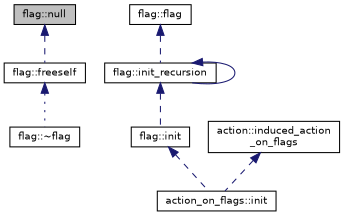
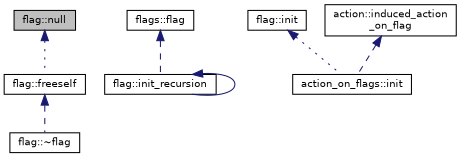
  digraph {
    rankdir=TB
    node [color=black fillcolor=white fontname=Helvetica fontsize=10 shape=record style=filled]
    edge [color=midnightblue dir=back fontname=Helvetica fontsize=10 labelfontname=Helvetica labelfontsize=10 style=dashed]
    n1 [fillcolor=grey75 fontcolor=black height=0.2 label="flag::null" width=0.4]
    n2 [height=0.2 label="flag::freeself" width=0.4]
-   n3 [height=0.2 label="flag::flag" width=0.4]
+   n3 [height=0.2 label="flags::flag" width=0.4]
    n4 [height=0.2 label="flag::init_recursion" width=0.4]
    n5 [height=0.2 label="flag::~flag" width=0.4]
    n6 [height=0.2 label="flag::init" width=0.4]
    n7 [height=0.2 label="action_on_flags::init" width=0.4]
-   n8 [height=0.2 label="action::induced_action\l_on_flags" width=0.4]
-   n1 -> n2
-   n2 -> n5 [style=dotted]
+   n8 [height=0.2 label="action::induced_action\l_on_flag" width=0.4]
+   n1 -> n2 [style=dotted]
+   n2 -> n5
    n3 -> n4
    n4 -> n4 [style=solid]
-   n4 -> n6
-   n6 -> n7
+   n6 -> n7 [style=dotted]
    n8 -> n7
  }
